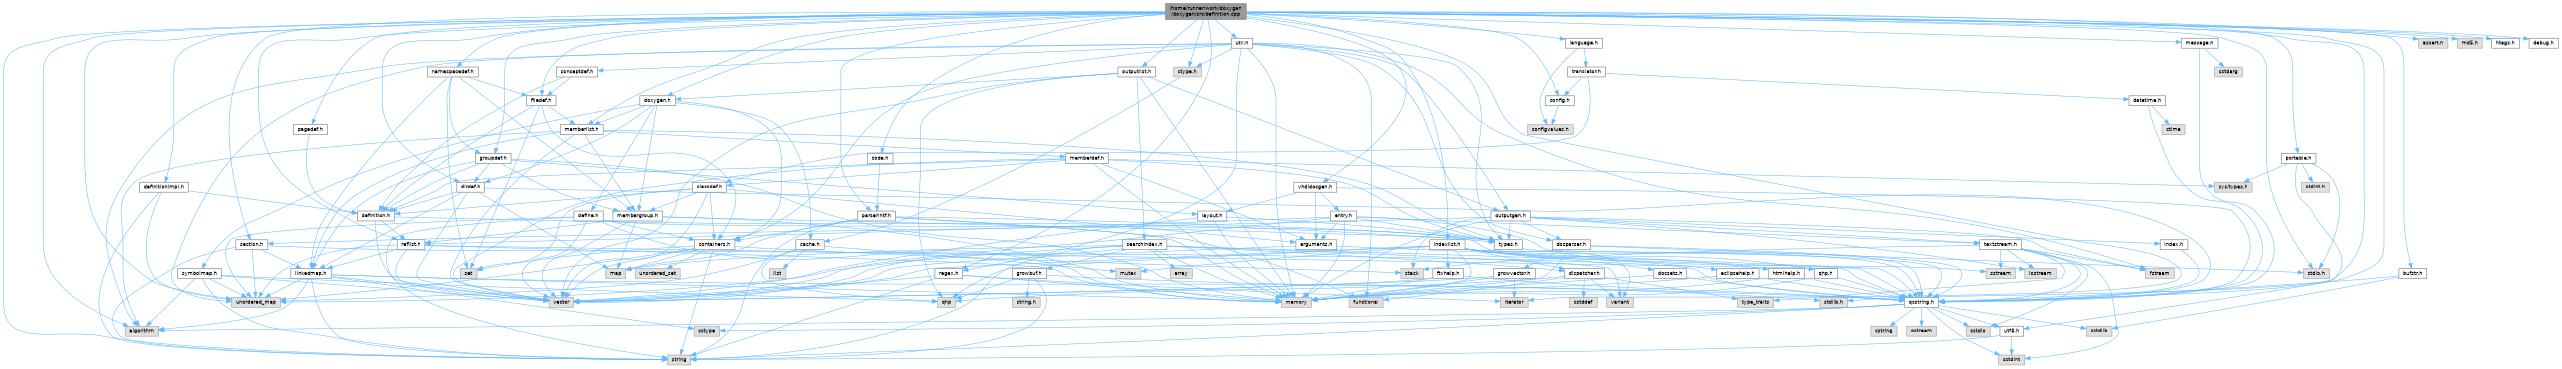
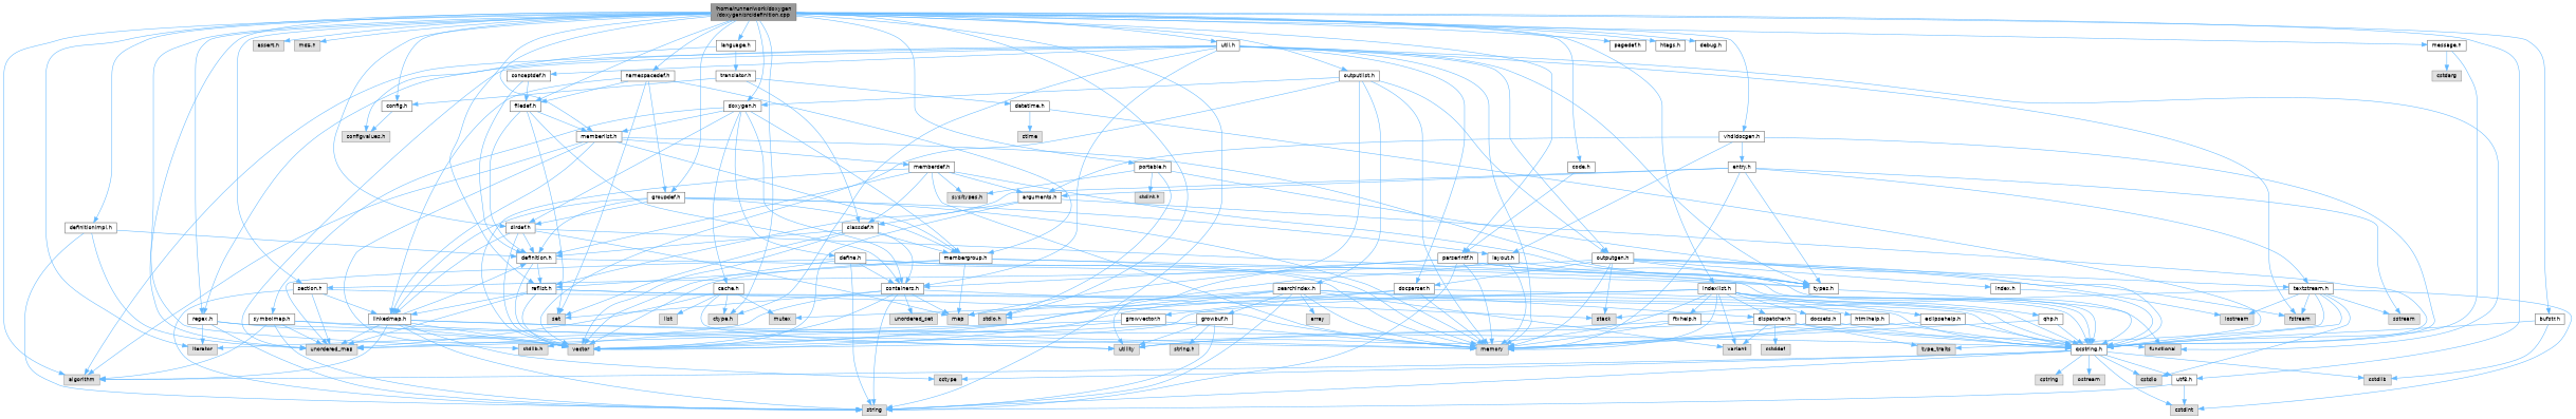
  digraph {
    node [color=grey40 fillcolor=white fontname=Helvetica fontsize=10 shape=box style=filled]
    edge [color=steelblue1 fontname=Helvetica fontsize=10 labelfontname=Helvetica labelfontsize=10 style=solid]
    n1 [color=gray40 fillcolor=grey60 fontcolor=black height=0.2 label="/home/runner/work/doxygen\l/doxygen/src/definition.cpp" width=0.4]
    n2 [color=grey60 fillcolor="#E0E0E0" height=0.2 label=algorithm width=0.4]
    n3 [color=grey60 fillcolor="#E0E0E0" height=0.2 label=iterator width=0.4]
    n4 [color=grey60 fillcolor="#E0E0E0" height=0.2 label=unordered_map width=0.4]
    n5 [color=grey60 fillcolor="#E0E0E0" height=0.2 label=string width=0.4]
    n6 [color=grey60 fillcolor="#E0E0E0" height=0.2 label="ctype.h" width=0.4]
    n7 [color=grey60 fillcolor="#E0E0E0" height=0.2 label="stdio.h" width=0.4]
    n8 [color=grey60 fillcolor="#E0E0E0" height=0.2 label="stdlib.h" width=0.4]
    n9 [color=grey60 fillcolor="#E0E0E0" height=0.2 label="assert.h" width=0.4]
    n10 [color=grey60 fillcolor="#E0E0E0" height=0.2 label="md5.h" width=0.4]
    n11 [height=0.2 label="regex.h" width=0.4]
    n12 [height=0.2 label="config.h" width=0.4]
    n13 [height=0.2 label="definitionimpl.h" width=0.4]
    n14 [height=0.2 label="utf8.h" width=0.4]
    n15 [height=0.2 label="reflist.h" width=0.4]
    n16 [height=0.2 label="doxygen.h" width=0.4]
    n17 [height=0.2 label="dirdef.h" width=0.4]
    n18 [height=0.2 label="memberlist.h" width=0.4]
    n19 [height=0.2 label="language.h" width=0.4]
    n20 [height=0.2 label="message.h" width=0.4]
    n21 [height=0.2 label="portable.h" width=0.4]
    n22 [height=0.2 label="outputlist.h" width=0.4]
    n23 [height=0.2 label="section.h" width=0.4]
    n24 [height=0.2 label="code.h" width=0.4]
    n25 [height=0.2 label="parserintf.h" width=0.4]
    n26 [height=0.2 label="util.h" width=0.4]
    n27 [height=0.2 label="filedef.h" width=0.4]
    n28 [height=0.2 label="groupdef.h" width=0.4]
    n29 [height=0.2 label="pagedef.h" width=0.4]
    n30 [height=0.2 label="htags.h" width=0.4]
    n31 [height=0.2 label="debug.h" width=0.4]
    n32 [height=0.2 label="vhdldocgen.h" width=0.4]
    n33 [height=0.2 label="namespacedef.h" width=0.4]
    n34 [height=0.2 label="bufstr.h" width=0.4]
    n35 [height=0.2 label="indexlist.h" width=0.4]
    n36 [color=grey60 fillcolor="#E0E0E0" height=0.2 label=memory width=0.4]
    n37 [color=grey60 fillcolor="#E0E0E0" height=0.2 label=vector width=0.4]
    n38 [color=grey60 fillcolor="#E0E0E0" height=0.2 label="configvalues.h" width=0.4]
    n39 [height=0.2 label="definition.h" width=0.4]
    n40 [color=grey60 fillcolor="#E0E0E0" height=0.2 label=cstdint width=0.4]
    n41 [height=0.2 label="qcstring.h" width=0.4]
    n42 [height=0.2 label="linkedmap.h" width=0.4]
    n43 [height=0.2 label="containers.h" width=0.4]
    n44 [height=0.2 label="membergroup.h" width=0.4]
    n45 [height=0.2 label="define.h" width=0.4]
    n46 [height=0.2 label="cache.h" width=0.4]
    n47 [height=0.2 label="symbolmap.h" width=0.4]
    n48 [color=grey60 fillcolor="#E0E0E0" height=0.2 label=map width=0.4]
    n49 [height=0.2 label="types.h" width=0.4]
    n50 [height=0.2 label="memberdef.h" width=0.4]
    n51 [height=0.2 label="translator.h" width=0.4]
    n52 [color=grey60 fillcolor="#E0E0E0" height=0.2 label=cstdarg width=0.4]
    n53 [color=grey60 fillcolor="#E0E0E0" height=0.2 label="sys/types.h" width=0.4]
    n54 [color=grey60 fillcolor="#E0E0E0" height=0.2 label="stdint.h" width=0.4]
-   n55 [color=grey60 fillcolor="#E0E0E0" height=0.2 label=qhp width=0.4]
+   n55 [color=grey60 fillcolor="#E0E0E0" height=0.2 label=utility width=0.4]
    n56 [height=0.2 label="outputgen.h" width=0.4]
    n57 [height=0.2 label="searchindex.h" width=0.4]
    n58 [color=grey60 fillcolor="#E0E0E0" height=0.2 label=functional width=0.4]
    n59 [color=grey60 fillcolor="#E0E0E0" height=0.2 label=fstream width=0.4]
    n60 [height=0.2 label="docparser.h" width=0.4]
    n61 [height=0.2 label="conceptdef.h" width=0.4]
    n62 [color=grey60 fillcolor="#E0E0E0" height=0.2 label=set width=0.4]
    n63 [height=0.2 label="layout.h" width=0.4]
    n64 [height=0.2 label="arguments.h" width=0.4]
    n65 [height=0.2 label="entry.h" width=0.4]
    n66 [color=grey60 fillcolor="#E0E0E0" height=0.2 label=cstdlib width=0.4]
    n67 [color=grey60 fillcolor="#E0E0E0" height=0.2 label=mutex width=0.4]
    n68 [color=grey60 fillcolor="#E0E0E0" height=0.2 label=variant width=0.4]
    n69 [height=0.2 label="dispatcher.h" width=0.4]
    n70 [height=0.2 label="docsets.h" width=0.4]
    n71 [height=0.2 label="eclipsehelp.h" width=0.4]
    n72 [height=0.2 label="ftvhelp.h" width=0.4]
    n73 [height=0.2 label="htmlhelp.h" width=0.4]
    n74 [height=0.2 label="qhp.h" width=0.4]
    n75 [color=grey60 fillcolor="#E0E0E0" height=0.2 label=cctype width=0.4]
    n76 [color=grey60 fillcolor="#E0E0E0" height=0.2 label=cstring width=0.4]
    n77 [color=grey60 fillcolor="#E0E0E0" height=0.2 label=cstdio width=0.4]
    n78 [color=grey60 fillcolor="#E0E0E0" height=0.2 label=ostream width=0.4]
    n79 [color=grey60 fillcolor="#E0E0E0" height=0.2 label=unordered_set width=0.4]
    n80 [color=grey60 fillcolor="#E0E0E0" height=0.2 label=stack width=0.4]
    n81 [color=grey60 fillcolor="#E0E0E0" height=0.2 label=list width=0.4]
    n82 [height=0.2 label="classdef.h" width=0.4]
    n83 [height=0.2 label="datetime.h" width=0.4]
    n84 [color=grey60 fillcolor="#E0E0E0" height=0.2 label=ctime width=0.4]
    n85 [color=grey60 fillcolor="#E0E0E0" height=0.2 label=iostream width=0.4]
    n86 [height=0.2 label="index.h" width=0.4]
    n87 [height=0.2 label="textstream.h" width=0.4]
    n88 [color=grey60 fillcolor="#E0E0E0" height=0.2 label=array width=0.4]
    n89 [height=0.2 label="growbuf.h" width=0.4]
    n90 [color=grey60 fillcolor="#E0E0E0" height=0.2 label=sstream width=0.4]
    n91 [color=grey60 fillcolor="#E0E0E0" height=0.2 label=type_traits width=0.4]
    n92 [height=0.2 label="growvector.h" width=0.4]
    n93 [color=grey60 fillcolor="#E0E0E0" height=0.2 label="string.h" width=0.4]
    n94 [color=grey60 fillcolor="#E0E0E0" height=0.2 label=cstddef width=0.4]
    n1 -> n2
    n1 -> n3
    n1 -> n4
    n1 -> n5
    n1 -> n6
    n1 -> n7
    n1 -> n8
    n1 -> n9
    n1 -> n10
    n1 -> n11
    n1 -> n12
    n1 -> n13
    n1 -> n14
    n1 -> n15
    n1 -> n16
    n1 -> n17
    n1 -> n18
    n1 -> n19
    n1 -> n20
    n1 -> n21
    n1 -> n22
    n1 -> n23
    n1 -> n24
    n1 -> n25
    n1 -> n26
    n1 -> n27
    n1 -> n28
    n1 -> n29
    n1 -> n30
    n1 -> n31
    n1 -> n32
    n1 -> n33
    n1 -> n34
    n1 -> n35
    n11 -> n3
    n11 -> n5
    n11 -> n36
    n11 -> n37
    n12 -> n38
    n13 -> n4
    n13 -> n5
    n13 -> n39
    n14 -> n5
    n14 -> n40
    n15 -> n4
    n15 -> n36
    n15 -> n37
    n15 -> n41
    n15 -> n42
    n16 -> n17
    n16 -> n18
    n16 -> n43
    n16 -> n44
    n16 -> n45
    n16 -> n46
    n16 -> n47
    n17 -> n37
    n17 -> n39
    n17 -> n41
    n17 -> n42
    n17 -> n48
    n18 -> n2
    n18 -> n37
    n18 -> n42
    n18 -> n44
    n18 -> n49
    n18 -> n50
    n19 -> n38
    n19 -> n51
    n20 -> n41
    n20 -> n52
    n21 -> n7
    n21 -> n41
    n21 -> n53
    n21 -> n54
    n22 -> n16
    n22 -> n36
    n22 -> n37
    n22 -> n55
    n22 -> n56
    n22 -> n57
    n23 -> n4
    n23 -> n5
    n23 -> n41
    n23 -> n42
    n24 -> n25
    n25 -> n5
    n25 -> n36
    n25 -> n43
    n25 -> n48
    n25 -> n49
    n25 -> n58
    n26 -> n2
    n26 -> n4
    n26 -> n6
    n26 -> n11
    n26 -> n36
    n26 -> n43
    n26 -> n49
    n26 -> n56
    n26 -> n58
    n26 -> n59
    n26 -> n60
    n26 -> n61
    n27 -> n18
    n27 -> n39
    n27 -> n43
    n27 -> n62
    n28 -> n17
    n28 -> n36
    n28 -> n39
    n28 -> n42
    n28 -> n44
    n28 -> n63
-   n29 -> n39
+   n42 -> n39
    n32 -> n41
    n32 -> n63
    n32 -> n64
    n32 -> n65
    n33 -> n27
    n33 -> n28
    n33 -> n42
    n33 -> n44
    n33 -> n62
    n34 -> n41
    n34 -> n66
    n35 -> n36
    n35 -> n37
    n35 -> n41
    n35 -> n55
    n35 -> n67
    n35 -> n68
    n35 -> n69
    n35 -> n70
    n35 -> n71
    n35 -> n72
    n35 -> n73
    n35 -> n74
    n39 -> n15
    n39 -> n37
    n39 -> n49
    n41 -> n2
    n41 -> n5
    n41 -> n14
    n41 -> n40
    n41 -> n66
    n41 -> n75
    n41 -> n76
    n41 -> n77
    n41 -> n78
    n42 -> n2
    n42 -> n4
    n42 -> n5
    n42 -> n36
    n42 -> n37
    n42 -> n41
    n42 -> n75
    n43 -> n4
    n43 -> n5
    n43 -> n37
    n43 -> n48
    n43 -> n62
    n43 -> n79
    n43 -> n80
    n44 -> n15
    n44 -> n36
    n44 -> n37
    n44 -> n48
    n44 -> n49
    n45 -> n4
    n45 -> n5
    n45 -> n36
    n45 -> n37
    n45 -> n41
    n45 -> n43
    n46 -> n4
-   n6 -> n46
+   n46 -> n6
    n46 -> n55
    n46 -> n67
    n46 -> n81
    n47 -> n2
    n47 -> n4
    n47 -> n5
    n47 -> n37
    n47 -> n55
    n49 -> n41
    n50 -> n36
    n50 -> n37
    n50 -> n39
    n50 -> n49
    n50 -> n53
    n50 -> n64
    n50 -> n82
    n51 -> n12
    n51 -> n82
    n51 -> n83
    n56 -> n23
    n56 -> n36
    n56 -> n49
    n56 -> n59
    n56 -> n60
    n56 -> n80
    n56 -> n85
    n56 -> n86
    n56 -> n87
    n57 -> n4
    n57 -> n5
    n57 -> n36
    n57 -> n37
    n57 -> n41
    n57 -> n48
    n57 -> n68
    n57 -> n69
    n57 -> n88
    n57 -> n89
    n60 -> n7
    n60 -> n36
    n60 -> n41
    n60 -> n92
    n61 -> n27
    n61 -> n39
    n63 -> n36
    n63 -> n37
    n63 -> n49
    n64 -> n37
    n64 -> n41
    n65 -> n15
    n65 -> n36
-   n65 -> n37
    n65 -> n49
    n65 -> n64
    n65 -> n87
    n65 -> n90
    n69 -> n55
    n69 -> n58
    n69 -> n68
    n69 -> n91
    n69 -> n94
    n70 -> n36
    n70 -> n41
    n71 -> n36
    n71 -> n41
    n72 -> n36
    n72 -> n37
    n72 -> n41
    n73 -> n36
    n73 -> n41
    n74 -> n36
    n74 -> n41
    n82 -> n37
    n82 -> n39
    n82 -> n43
    n82 -> n44
    n82 -> n62
-   n82 -> n64
+   n64 -> n82
    n83 -> n41
    n83 -> n84
    n86 -> n41
    n87 -> n40
    n87 -> n41
    n87 -> n59
    n87 -> n77
    n87 -> n80
    n87 -> n85
    n87 -> n90
    n87 -> n91
    n89 -> n5
    n89 -> n8
    n89 -> n55
    n89 -> n93
    n92 -> n3
    n92 -> n36
    n92 -> n37
  }
